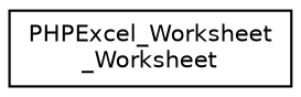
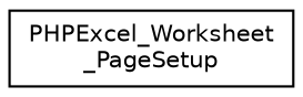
  digraph {
    rankdir=LR
-   n1 [color=black fillcolor=white fontname=Helvetica fontsize=10 height=0.2 label="PHPExcel_Worksheet\l_Worksheet" shape=record style=filled width=0.4]
+   n1 [color=black fillcolor=white fontname=Helvetica fontsize=10 height=0.2 label="PHPExcel_Worksheet\l_PageSetup" shape=record style=filled width=0.4]
  }
